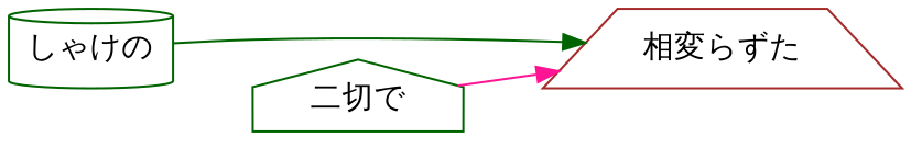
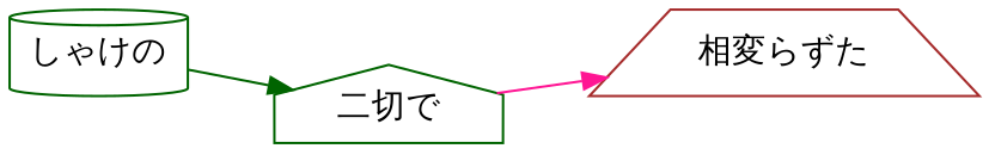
  digraph {
    fontname=Montserrat
    rankdir=LR
    node [color=darkgreen fontname=Montserrat]
    edge [fontname=Montserrat]
    n1 [label="しゃけの" shape=cylinder]
    n2 [color=brown label="相変らずた" shape=trapezium]
    n3 [label="二切で" shape=house]
-   n1 -> n2 [color=darkgreen]
+   n1 -> n3 [color=darkgreen]
    n3 -> n2 [color=deeppink]
  }
